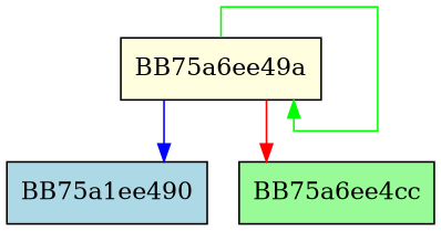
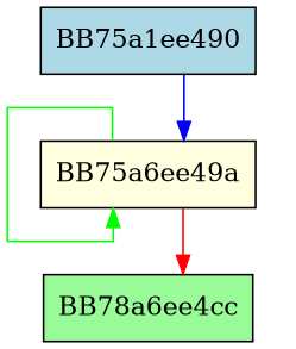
  digraph {
    splines=ortho
    node [shape=box style=filled]
    n1 [fillcolor=lightblue label=BB75a1ee490]
    BB75a6ee49a [fillcolor=lightyellow]
-   BB75a6ee4cc [fillcolor=palegreen]
-   BB75a6ee49a -> n1 [color=blue]
+   BB75a6ee4cc [fillcolor=palegreen label=BB78a6ee4cc]
+   n1 -> BB75a6ee49a [color=blue]
    BB75a6ee49a -> BB75a6ee49a [color=green]
    BB75a6ee49a -> BB75a6ee4cc [color=red]
  }
